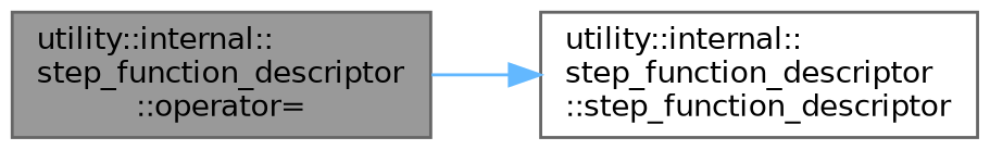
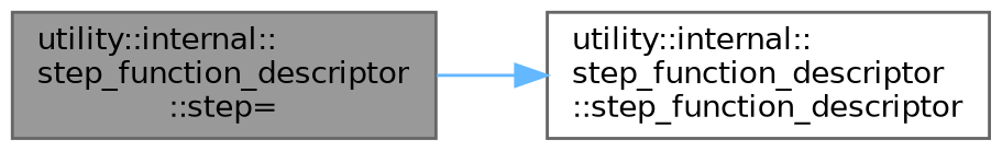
  digraph {
    rankdir=LR
    node [fontname=Helvetica fontsize=10 shape=box style=filled]
-   n1 [color=gray40 fillcolor=grey60 fontcolor=black height=0.2 label="utility::internal::\lstep_function_descriptor\l::operator=" width=0.4]
+   n1 [color=gray40 fillcolor=grey60 fontcolor=black height=0.2 label="utility::internal::\lstep_function_descriptor\l::step=" width=0.4]
    n2 [color=grey40 fillcolor=white height=0.2 label="utility::internal::\lstep_function_descriptor\l::step_function_descriptor" width=0.4]
    n1 -> n2 [color=steelblue1 fontname=Helvetica fontsize=10 labelfontname=Helvetica labelfontsize=10 style=solid]
  }
